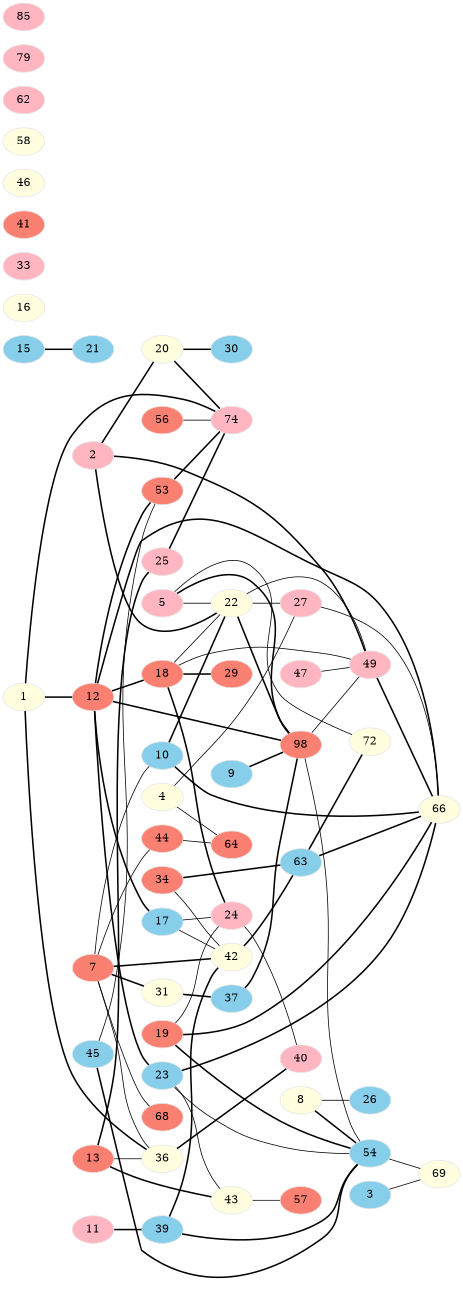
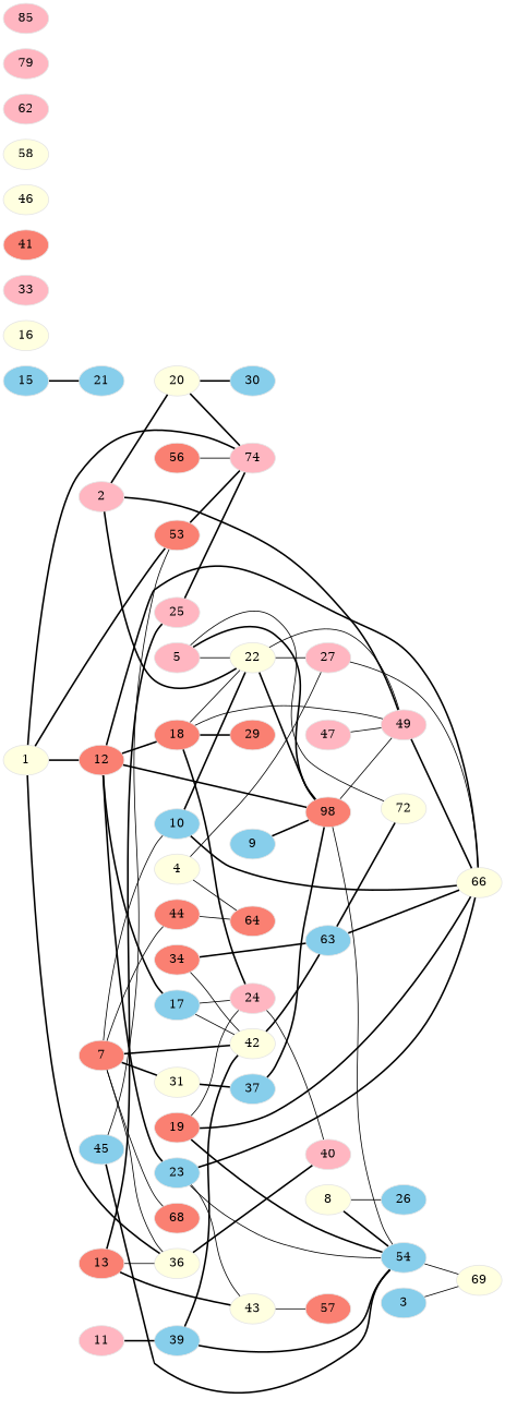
  graph {
    rankdir=LR
    node [color=gray90 fillcolor=lightyellow style=filled]
    edge [style=bold]
    1 [super="+59"]
    12 [fillcolor=salmon super="+51"]
    36 [super="+71"]
    53 [fillcolor=salmon]
    74 [fillcolor=lightpink super="+83"]
    n6 [fillcolor=salmon label=98 super="+87"]
    66 [super="+76"]
    17 [fillcolor=skyblue]
    18 [fillcolor=salmon super="+32"]
    23 [fillcolor=skyblue]
    40 [fillcolor=lightpink super="+73"]
    20 [super="+28"]
    30 [fillcolor=skyblue]
    2 [fillcolor=lightpink]
    22 [super="+61"]
    49 [fillcolor=lightpink super="+82"]
    27 [fillcolor=lightpink super="+67"]
    3 [fillcolor=skyblue super="+6"]
    69
    4
    64 [fillcolor=salmon]
    5 [fillcolor=lightpink super="+38"]
    72 [super="+75"]
    54 [fillcolor=skyblue super="+55"]
    7 [fillcolor=salmon super="+14"]
    10 [fillcolor=skyblue]
    31 [super="+70"]
    42 [super="+78"]
    44 [fillcolor=salmon]
    68 [fillcolor=salmon]
    37 [fillcolor=skyblue super="+81"]
    63 [fillcolor=skyblue]
    8 [super="+35"]
    26 [fillcolor=skyblue]
    9 [fillcolor=skyblue]
    39 [fillcolor=skyblue super="+84"]
    11 [fillcolor=lightpink]
    24 [fillcolor=lightpink super="+65"]
    29 [fillcolor=salmon]
    43 [super="+52"]
    25 [fillcolor=lightpink super="+86"]
    13 [fillcolor=salmon]
    57 [fillcolor=salmon]
    15 [fillcolor=skyblue super="+80"]
    21 [fillcolor=skyblue]
    16
    19 [fillcolor=salmon super="+77"]
    33 [fillcolor=lightpink super="+60"]
    34 [fillcolor=salmon]
    41 [fillcolor=salmon]
    45 [fillcolor=skyblue super="+50"]
    46
    47 [fillcolor=lightpink]
    56 [fillcolor=salmon]
    58
    62 [fillcolor=lightpink]
    79 [fillcolor=lightpink]
    85 [fillcolor=lightpink]
    1 -- 12
    1 -- 36 [weight=2]
-   12 -- 53
+   1 -- 53
    1 -- 74
    12 -- n6
    12 -- 66
    12 -- 17
    12 -- 18
    12 -- 23
    36 -- 40
    53 -- 74
    n6 -- 49 [style=solid]
    n6 -- 54 [style=solid]
    17 -- 42 [style=solid]
    17 -- 24 [style=solid]
    18 -- 22 [style=solid]
    18 -- 49 [style=solid]
    18 -- 24
    18 -- 29
    23 -- 66
    23 -- 54 [style=solid]
    23 -- 43 [style=solid]
    20 -- 74
    20 -- 30
    2 -- 20
    2 -- 22
    2 -- 49
    22 -- n6
    22 -- 49 [style=solid]
    22 -- 27 [style=solid]
    49 -- 66
    27 -- 66 [style=solid]
    3 -- 69 [style=solid]
    4 -- 27 [style=solid]
    4 -- 64 [style=solid]
    5 -- n6
    5 -- 22 [style=solid]
    5 -- 72 [style=solid]
    54 -- 69 [style=solid]
    7 -- 36 [style=solid]
    7 -- 10 [style=solid]
    7 -- 31
    7 -- 42
    7 -- 44 [style=solid]
    7 -- 68 [style=solid]
    10 -- 66
    10 -- 22
    31 -- 37
    42 -- 63
    44 -- 64 [style=solid]
    37 -- n6
    63 -- 66
    63 -- 72
    8 -- 54
    8 -- 26 [style=solid]
    9 -- n6
    39 -- 54
    39 -- 42
    11 -- 39
    24 -- 40 [style=solid]
    43 -- 57 [style=solid]
    25 -- 74
    13 -- 36 [style=solid]
    13 -- 43
    13 -- 25
    15 -- 21
    19 -- 66
    19 -- 54
    19 -- 24 [style=solid]
    34 -- 42 [style=solid]
    34 -- 63
    45 -- 53 [style=solid]
    45 -- 54
    47 -- 49 [style=solid]
    56 -- 74 [style=solid]
  }
